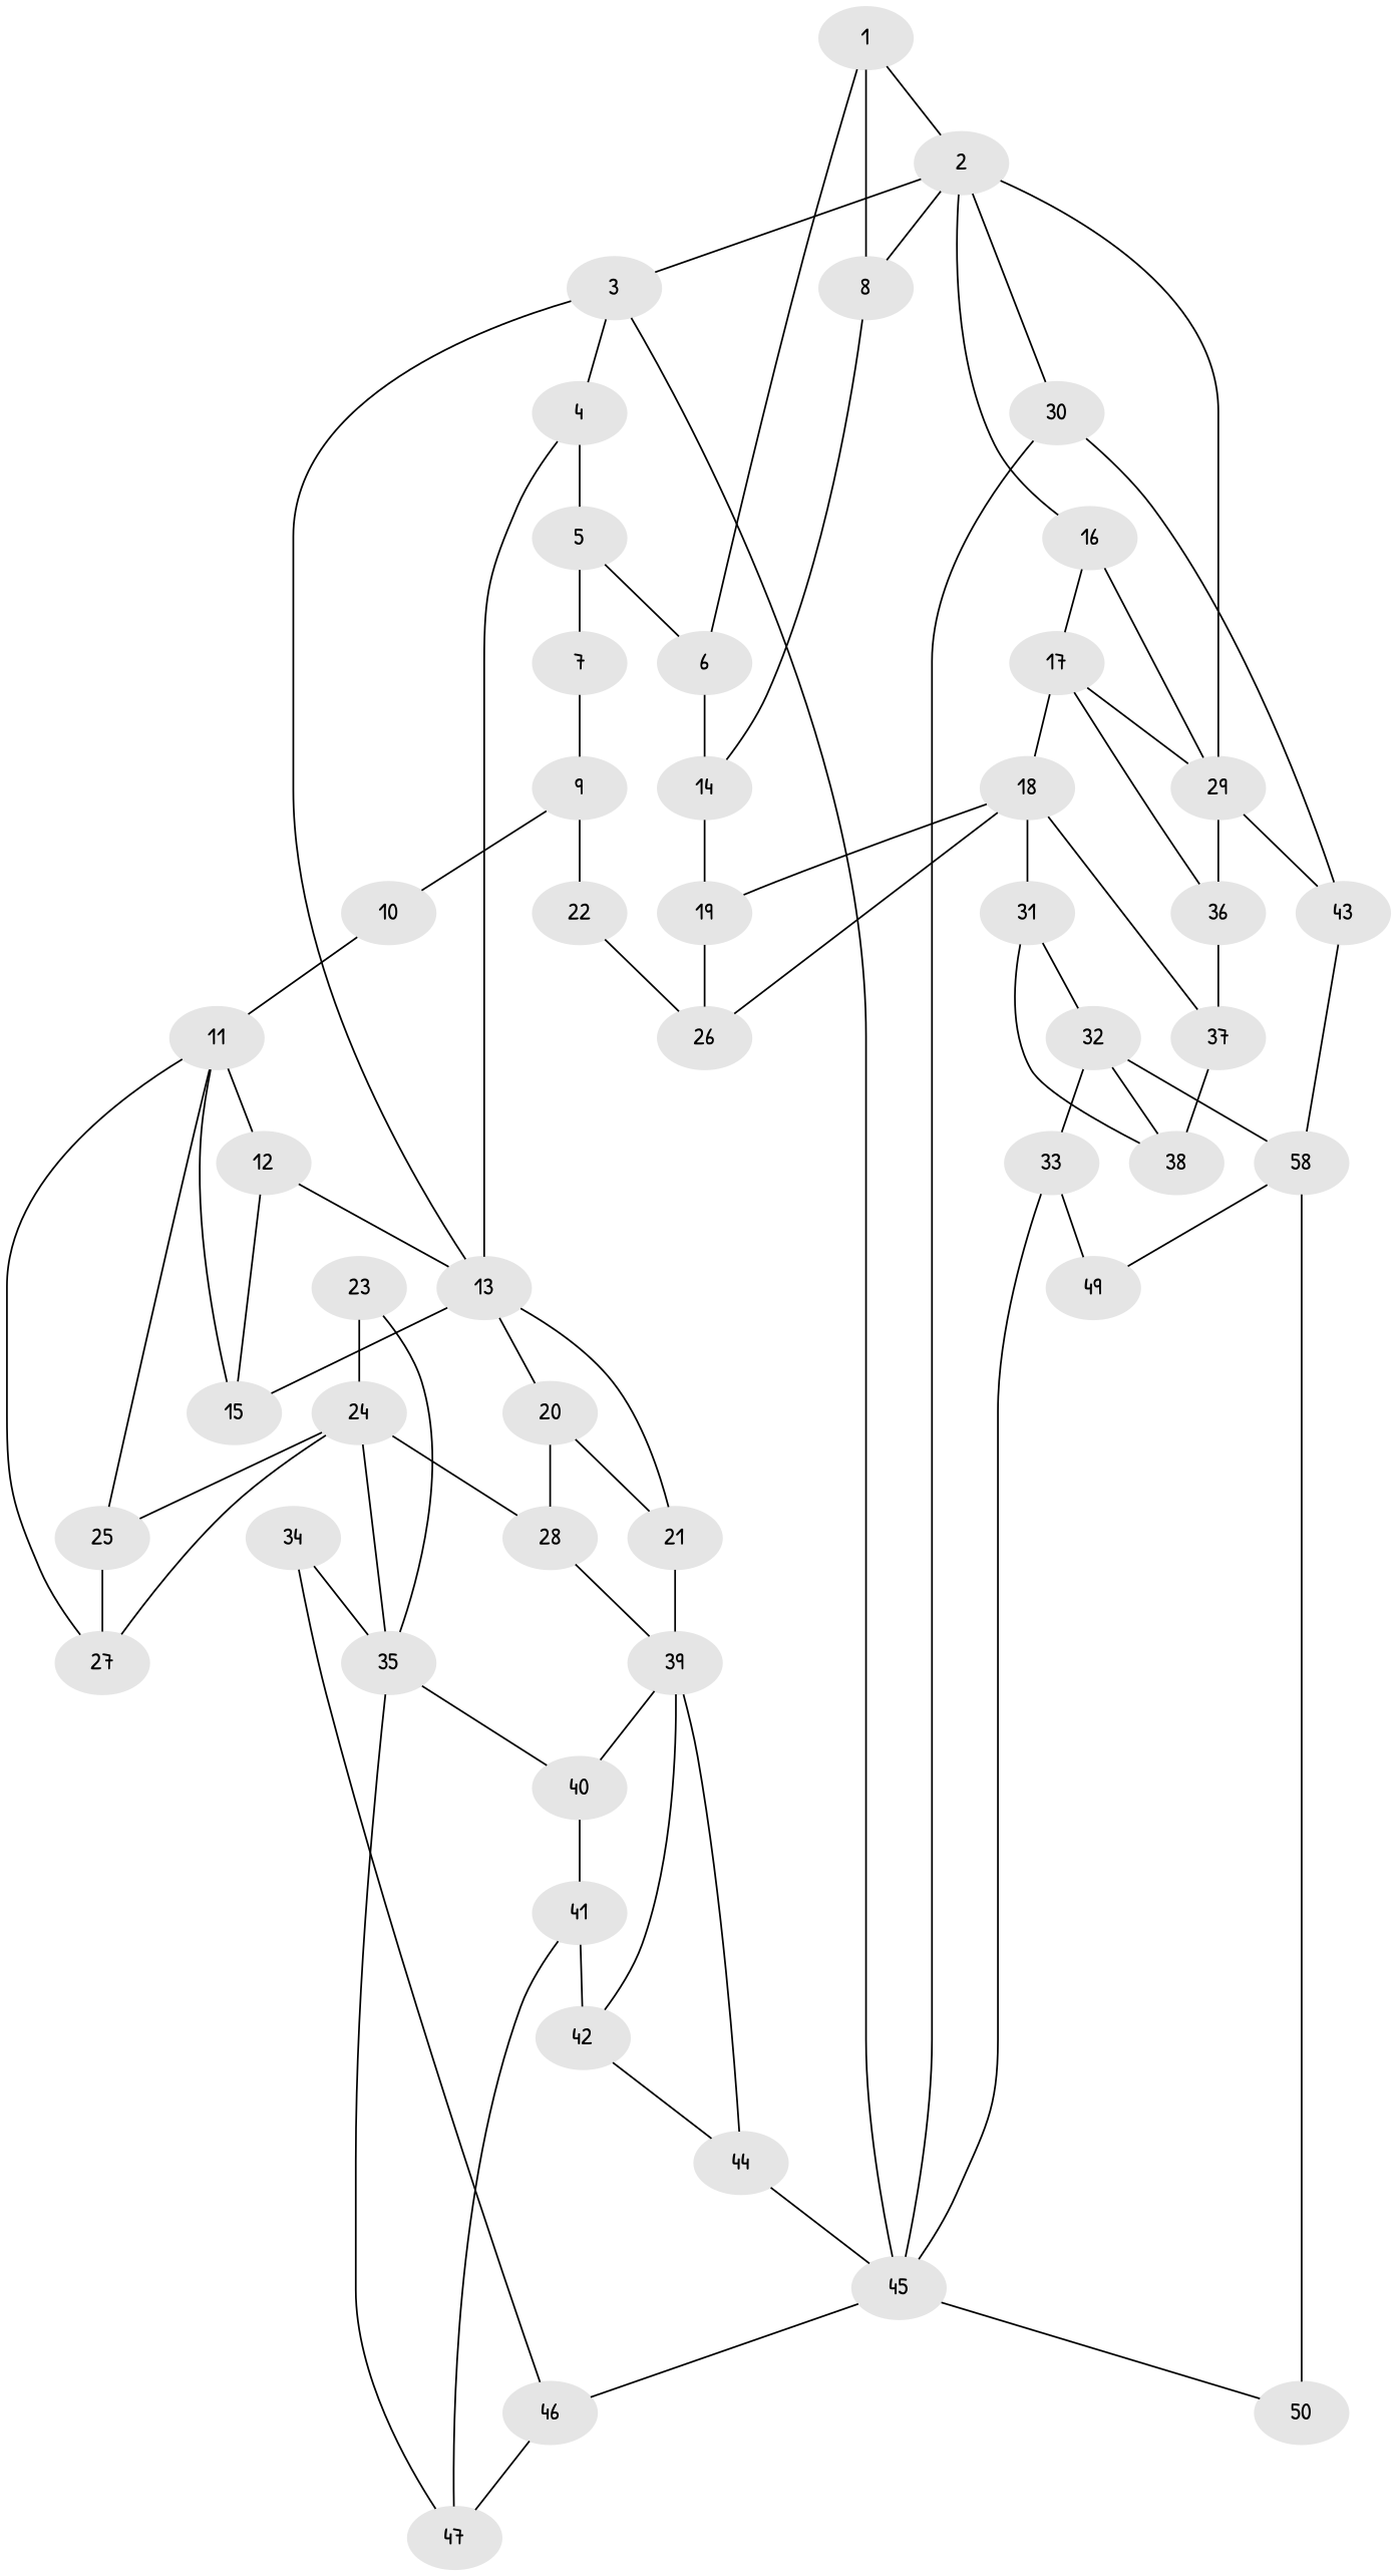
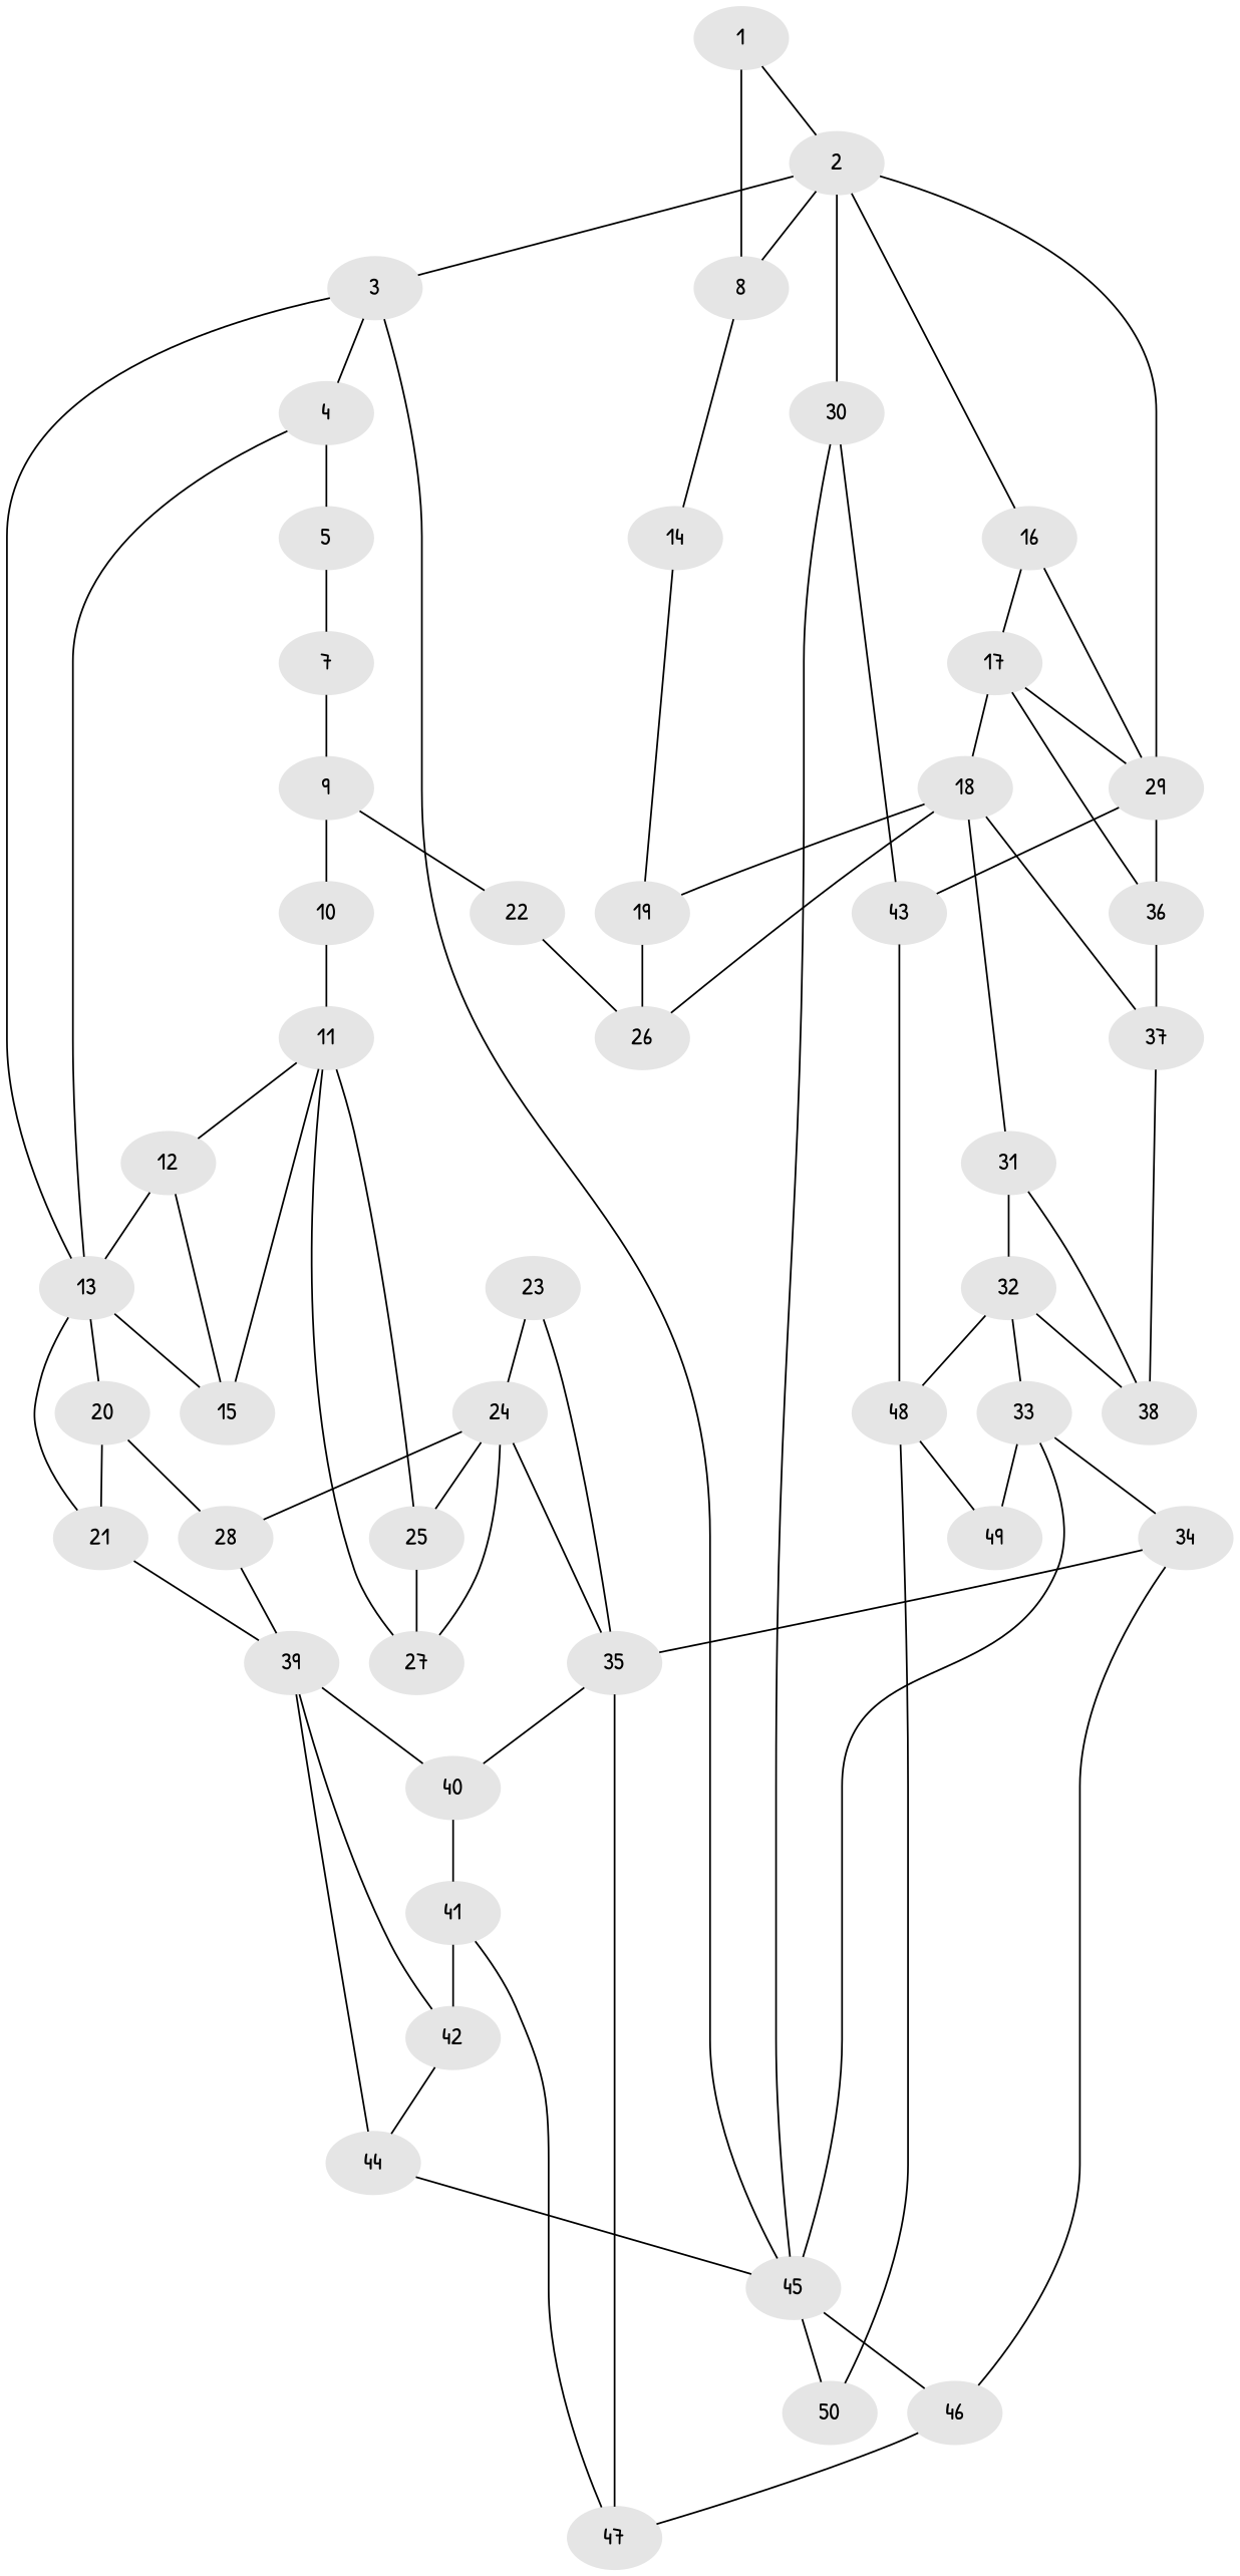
  graph {
    fontname="Patrick Hand"
    node [color=gray90 fontname="Patrick Hand" style=filled]
    edge [fontname="Patrick Hand" weight=1.0]
    1
    2
-   6
    8
    3
    16
    29
    30
    14
    4
    13
    45
    17
    36
    43
    5
    15
    20
    21
    46
    50
    7
    9
    19
    10
    22
    11
    26
    12
    25
    27
    28
    39
    18
    31
    37
    32
    38
    40
    42
    44
    23
    24
    35
    47
-   48 [label=58]
+   48
    33
    34
    49
    41
    1 -- 2
-   1 -- 6
    1 -- 8 [weight=2.0]
    2 -- 8
    2 -- 3
    2 -- 16
    2 -- 29
    2 -- 30 [weight=2.0]
-   6 -- 14
    8 -- 14
    3 -- 4
    3 -- 13
    3 -- 45
    16 -- 29 [weight=2.0]
    16 -- 17
    29 -- 36
    29 -- 43
    30 -- 45
    30 -- 43
    14 -- 19
    4 -- 13
    4 -- 5
    13 -- 15
    13 -- 20
    13 -- 21
    45 -- 46
    45 -- 50
    17 -- 29
    17 -- 36
    17 -- 18 [weight=2.0]
    36 -- 37
    43 -- 48
-   5 -- 6
    5 -- 7 [weight=2.0]
    20 -- 21
    20 -- 28
    21 -- 39
    46 -- 47
    7 -- 9
    9 -- 10
    9 -- 22
    19 -- 26
    10 -- 11 [weight=2.0]
    22 -- 26
    11 -- 15
    11 -- 12
    11 -- 25
    11 -- 27
    12 -- 13
    12 -- 15
    25 -- 27
    28 -- 39
    39 -- 40
    39 -- 42
    39 -- 44 [weight=2.0]
    18 -- 19
    18 -- 26
    18 -- 31
    18 -- 37
    31 -- 32
    31 -- 38
    37 -- 38
    32 -- 38
    32 -- 48
    32 -- 33 [weight=2.0]
    40 -- 41
    42 -- 44
    44 -- 45
    23 -- 24
    23 -- 35
    24 -- 25
    24 -- 27
    24 -- 28 [weight=2.0]
    24 -- 35
    35 -- 40
    35 -- 47
    48 -- 50 [weight=2.0]
    48 -- 49
    33 -- 45
+   33 -- 34
    33 -- 49 [weight=2.0]
    34 -- 46
    34 -- 35
    41 -- 42 [weight=4.0]
    41 -- 47
  }
